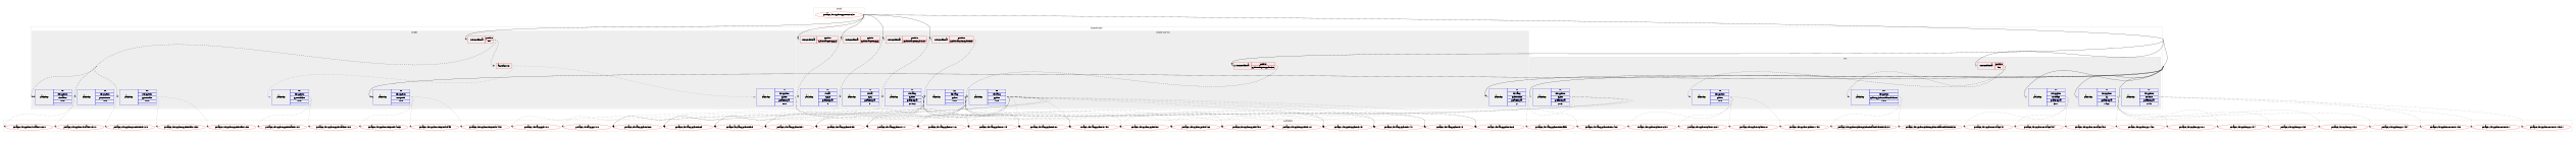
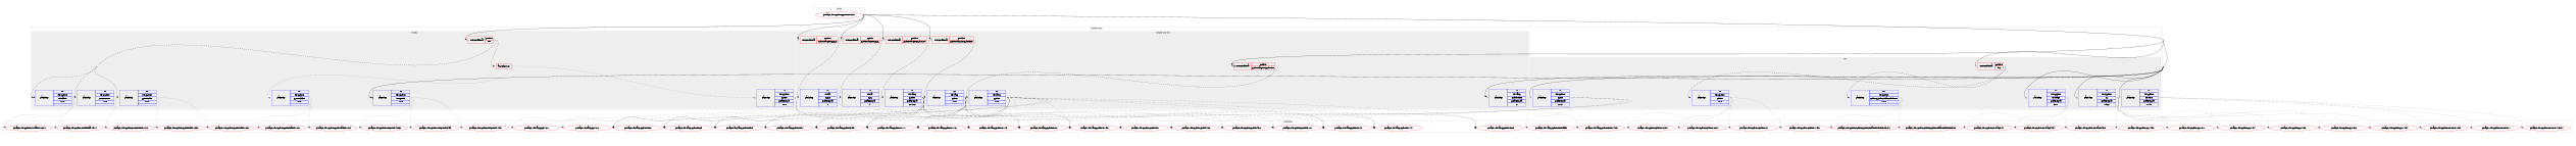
  digraph {
    compound=true
    concentrate=true
    fontname="DejaVu Serif"
    fontsize=10
    newrank=true
    rankdir=TB
    ranksep=1.5
    node [color=red fontname="DejaVu Serif" fontsize=10]
    edge [arrowhead=vee fontname="DejaVu Serif" headport=w style=dotted tailport=e weight=100]
    n1 [label="portage://dev-python/pytest-cov-2.3.1" width=4]
    n2 [color=blue label=<<TABLE BORDER="0" CELLBORDER="1" CELLSPACING="0" CELLPADDING="4" WIDTH="220"><TR><TD ROWSPAN="6" CELLPADDING="30">pack_dep</TD></TR><TR><TD WIDTH="110">no</TD></TR><TR><TD>dev-python</TD></TR><TR><TD>virtualenv</TD></TR><TR><TD>none</TD></TR><TR><TD></TD></TR></TABLE>> shape=none]
    n3 [color=blue label=<<TABLE BORDER="0" CELLBORDER="1" CELLSPACING="0" CELLPADDING="4" WIDTH="220"><TR><TD ROWSPAN="6" CELLPADDING="30">pack_dep</TD></TR><TR><TD WIDTH="110">no</TD></TR><TR><TD>dev-python</TD></TR><TR><TD>process-tests</TD></TR><TR><TD>none</TD></TR><TR><TD></TD></TR></TABLE>> shape=none]
    n4 [color=blue label=<<TABLE BORDER="0" CELLBORDER="1" CELLSPACING="0" CELLPADDING="4" WIDTH="220"><TR><TD ROWSPAN="6" CELLPADDING="30">pack_dep</TD></TR><TR><TD WIDTH="110">no</TD></TR><TR><TD>dev-python</TD></TR><TR><TD>pytest</TD></TR><TR><TD>greaterequal</TD></TR><TR><TD>2.8.0</TD></TR></TABLE>> shape=none]
    n5 [color=blue label=<<TABLE BORDER="0" CELLBORDER="1" CELLSPACING="0" CELLPADDING="4" WIDTH="220"><TR><TD ROWSPAN="6" CELLPADDING="30">pack_dep</TD></TR><TR><TD WIDTH="110">no</TD></TR><TR><TD>dev-python</TD></TR><TR><TD>pytest-cache</TD></TR><TR><TD>none</TD></TR><TR><TD></TD></TR></TABLE>> shape=none]
    n6 [label=<<TABLE BORDER="0" CELLBORDER="1" CELLSPACING="0" CELLPADDING="4"><TR><TD CELLPADDING="10">any_of_group</TD></TR></TABLE>> shape=none]
    n7 [color=blue label=<<TABLE BORDER="0" CELLBORDER="1" CELLSPACING="0" CELLPADDING="4" WIDTH="220"><TR><TD ROWSPAN="6" CELLPADDING="30">pack_dep</TD></TR><TR><TD WIDTH="110">no</TD></TR><TR><TD>dev-python</TD></TR><TR><TD>pytest-xdist</TD></TR><TR><TD>none</TD></TR><TR><TD></TD></TR></TABLE>> shape=none]
    n8 [label=<<TABLE BORDER="0" CELLBORDER="1" CELLSPACING="0" CELLPADDING="4"><TR><TD ROWSPAN="3" CELLPADDING="10">use_conditional</TD></TR><TR><TD>positive</TD></TR><TR><TD>test</TD></TR></TABLE>> shape=none]
    n9 [color=blue label=<<TABLE BORDER="0" CELLBORDER="1" CELLSPACING="0" CELLPADDING="4" WIDTH="220"><TR><TD ROWSPAN="6" CELLPADDING="30">pack_dep</TD></TR><TR><TD WIDTH="110">no</TD></TR><TR><TD>dev-python</TD></TR><TR><TD>setuptools</TD></TR><TR><TD>none</TD></TR><TR><TD></TD></TR></TABLE>> shape=none]
    n10 [color=blue label=<<TABLE BORDER="0" CELLBORDER="1" CELLSPACING="0" CELLPADDING="4" WIDTH="220"><TR><TD ROWSPAN="6" CELLPADDING="30">pack_dep</TD></TR><TR><TD WIDTH="110">no</TD></TR><TR><TD>virtual</TD></TR><TR><TD>pypy</TD></TR><TR><TD>greaterequal</TD></TR><TR><TD>5</TD></TR></TABLE>> shape=none]
    n11 [label=<<TABLE BORDER="0" CELLBORDER="1" CELLSPACING="0" CELLPADDING="4"><TR><TD ROWSPAN="3" CELLPADDING="10">use_conditional</TD></TR><TR><TD>positive</TD></TR><TR><TD>python_targets_pypy</TD></TR></TABLE>> shape=none]
    n12 [color=blue label=<<TABLE BORDER="0" CELLBORDER="1" CELLSPACING="0" CELLPADDING="4" WIDTH="220"><TR><TD ROWSPAN="6" CELLPADDING="30">pack_dep</TD></TR><TR><TD WIDTH="110">no</TD></TR><TR><TD>virtual</TD></TR><TR><TD>pypy3</TD></TR><TR><TD>greaterequal</TD></TR><TR><TD>5</TD></TR></TABLE>> shape=none]
    n13 [label=<<TABLE BORDER="0" CELLBORDER="1" CELLSPACING="0" CELLPADDING="4"><TR><TD ROWSPAN="3" CELLPADDING="10">use_conditional</TD></TR><TR><TD>positive</TD></TR><TR><TD>python_targets_pypy3</TD></TR></TABLE>> shape=none]
    n14 [color=blue label=<<TABLE BORDER="0" CELLBORDER="1" CELLSPACING="0" CELLPADDING="4" WIDTH="220"><TR><TD ROWSPAN="6" CELLPADDING="30">pack_dep</TD></TR><TR><TD WIDTH="110">no</TD></TR><TR><TD>dev-lang</TD></TR><TR><TD>python</TD></TR><TR><TD>greaterequal</TD></TR><TR><TD>2.7.5-r2</TD></TR></TABLE>> shape=none]
    n15 [label=<<TABLE BORDER="0" CELLBORDER="1" CELLSPACING="0" CELLPADDING="4"><TR><TD ROWSPAN="3" CELLPADDING="10">use_conditional</TD></TR><TR><TD>positive</TD></TR><TR><TD>python_targets_python2_7</TD></TR></TABLE>> shape=none]
    n16 [color=blue label=<<TABLE BORDER="0" CELLBORDER="1" CELLSPACING="0" CELLPADDING="4" WIDTH="220"><TR><TD ROWSPAN="6" CELLPADDING="30">pack_dep</TD></TR><TR><TD WIDTH="110">no</TD></TR><TR><TD>dev-lang</TD></TR><TR><TD>python</TD></TR><TR><TD>none</TD></TR><TR><TD></TD></TR></TABLE>> shape=none]
    n17 [label=<<TABLE BORDER="0" CELLBORDER="1" CELLSPACING="0" CELLPADDING="4"><TR><TD ROWSPAN="3" CELLPADDING="10">use_conditional</TD></TR><TR><TD>positive</TD></TR><TR><TD>python_targets_python3_5</TD></TR></TABLE>> shape=none]
    n18 [color=blue label=<<TABLE BORDER="0" CELLBORDER="1" CELLSPACING="0" CELLPADDING="4" WIDTH="220"><TR><TD ROWSPAN="6" CELLPADDING="30">pack_dep</TD></TR><TR><TD WIDTH="110">no</TD></TR><TR><TD>dev-lang</TD></TR><TR><TD>python</TD></TR><TR><TD>none</TD></TR><TR><TD></TD></TR></TABLE>> shape=none]
    n19 [label=<<TABLE BORDER="0" CELLBORDER="1" CELLSPACING="0" CELLPADDING="4"><TR><TD ROWSPAN="3" CELLPADDING="10">use_conditional</TD></TR><TR><TD>positive</TD></TR><TR><TD>python_targets_python3_6</TD></TR></TABLE>> shape=none]
    n20 [color=blue label=<<TABLE BORDER="0" CELLBORDER="1" CELLSPACING="0" CELLPADDING="4" WIDTH="220"><TR><TD ROWSPAN="6" CELLPADDING="30">pack_dep</TD></TR><TR><TD WIDTH="110">no</TD></TR><TR><TD>dev-lang</TD></TR><TR><TD>python-exec</TD></TR><TR><TD>greaterequal</TD></TR><TR><TD>2</TD></TR></TABLE>> shape=none]
    n21 [color=blue label=<<TABLE BORDER="0" CELLBORDER="1" CELLSPACING="0" CELLPADDING="4" WIDTH="220"><TR><TD ROWSPAN="6" CELLPADDING="30">pack_dep</TD></TR><TR><TD WIDTH="110">no</TD></TR><TR><TD>dev-python</TD></TR><TR><TD>sphinx</TD></TR><TR><TD>none</TD></TR><TR><TD></TD></TR></TABLE>> shape=none]
    n22 [color=blue label=<<TABLE BORDER="0" CELLBORDER="1" CELLSPACING="0" CELLPADDING="4" WIDTH="220"><TR><TD ROWSPAN="6" CELLPADDING="30">pack_dep</TD></TR><TR><TD WIDTH="110">no</TD></TR><TR><TD>dev-python</TD></TR><TR><TD>sphinx-py3doc-enhanced-theme</TD></TR><TR><TD>none</TD></TR><TR><TD></TD></TR></TABLE>> shape=none]
    n23 [label=<<TABLE BORDER="0" CELLBORDER="1" CELLSPACING="0" CELLPADDING="4"><TR><TD ROWSPAN="3" CELLPADDING="10">use_conditional</TD></TR><TR><TD>positive</TD></TR><TR><TD>doc</TD></TR></TABLE>> shape=none]
    n24 [color=blue label=<<TABLE BORDER="0" CELLBORDER="1" CELLSPACING="0" CELLPADDING="4" WIDTH="220"><TR><TD ROWSPAN="6" CELLPADDING="30">pack_dep</TD></TR><TR><TD WIDTH="110">no</TD></TR><TR><TD>dev-python</TD></TR><TR><TD>cov-core</TD></TR><TR><TD>greaterequal</TD></TR><TR><TD>1.14.0</TD></TR></TABLE>> shape=none]
    n25 [color=blue label=<<TABLE BORDER="0" CELLBORDER="1" CELLSPACING="0" CELLPADDING="4" WIDTH="220"><TR><TD ROWSPAN="6" CELLPADDING="30">pack_dep</TD></TR><TR><TD WIDTH="110">no</TD></TR><TR><TD>dev-python</TD></TR><TR><TD>coverage</TD></TR><TR><TD>greaterequal</TD></TR><TR><TD>3.7.1</TD></TR></TABLE>> shape=none]
    n26 [color=blue label=<<TABLE BORDER="0" CELLBORDER="1" CELLSPACING="0" CELLPADDING="4" WIDTH="220"><TR><TD ROWSPAN="6" CELLPADDING="30">pack_dep</TD></TR><TR><TD WIDTH="110">no</TD></TR><TR><TD>dev-python</TD></TR><TR><TD>py</TD></TR><TR><TD>greaterequal</TD></TR><TR><TD>1.4.22</TD></TR></TABLE>> shape=none]
    n27 [color=blue label=<<TABLE BORDER="0" CELLBORDER="1" CELLSPACING="0" CELLPADDING="4" WIDTH="220"><TR><TD ROWSPAN="6" CELLPADDING="30">pack_dep</TD></TR><TR><TD WIDTH="110">no</TD></TR><TR><TD>dev-python</TD></TR><TR><TD>pytest</TD></TR><TR><TD>greaterequal</TD></TR><TR><TD>2.7.3</TD></TR></TABLE>> shape=none]
-   n28 [label="portage://dev-python/virtualenv-15.1.0" width=4]
+   n28 [label="portage://dev-python/conditional-15.1.0" width=4]
    n29 [label="portage://dev-python/virtualenv-16.0.0" width=4]
    n30 [label="portage://dev-python/process-tests-1.2.0" width=4]
    n31 [label="portage://dev-python/pytest-3.10.1" width=4]
    n32 [label="portage://dev-python/pytest-4.5.0" width=4]
    n33 [label="portage://dev-python/pytest-4.6.6" width=4]
    n34 [label="portage://dev-python/pytest-5.0.1" width=4]
    n35 [label="portage://dev-python/pytest-cache-1.0-r1" width=4]
    n36 [label="portage://dev-python/pytest-cache-1.0-r2" width=4]
    n37 [label="portage://dev-python/pytest-xdist-1.23.2" width=4]
    n38 [label="portage://use-python/pytest-xdist-1.28.0" width=4]
    n39 [label="portage://dev-python/setuptools-40.6.3" width=4]
    n40 [label="portage://dev-python/setuptools-41.5.1" width=4]
    n41 [label="portage://dev-python/setuptools-9499" width=4]
    n42 [label="portage://virtual/pypy-7.2.0" width=4]
    n43 [label="portage://virtual/pypy3-7.2.0" width=4]
    n44 [label="portage://dev-lang/python-2.7.15" width=4]
    n45 [label="portage://dev-lang/python-2.7.16" width=4]
    n46 [label="portage://dev-lang/python-2.7.17" width=4]
    n47 [label="portage://dev-lang/python-3.5.5" width=4]
    n48 [label="portage://dev-lang/python-3.5.7" width=4]
    n49 [label="portage://any-lang/python-3.5.9" width=4]
    n50 [label="portage://dev-lang/python-3.6.5" width=4]
    n51 [label="portage://dev-lang/python-3.6.8" width=4]
    n52 [label="portage://dev-lang/python-3.6.9" width=4]
-   n53 [label="portage://dev-lang/python-3.7.3" width=4]
    n54 [label="portage://dev-lang/python-3.7.4-r1" width=4]
-   n55 [label="portage://dev-pytest/python-3.7.5" width=4]
+   n55 [label="portage://dev-lang/python-3.7.5" width=4]
    n56 [label="portage://dev-lang/python-3.7.5-r1" width=4]
    n57 [label="portage://dev-lang/python-3.8.0" width=4]
    n58 [label="portage://dev-lang/python-exec-2.4.6-r1" width=4]
    n59 [label="portage://dev-lang/python-exec-9999" width=4]
    n60 [label="portage://dev-python/sphinx-1.2.2-r1" width=4]
    n61 [label="portage://dev-python/sphinx-1.2.3-r1" width=4]
    n62 [label="portage://dev-python/sphinx-1.7.5-r1" width=4]
    n63 [label="portage://dev-python/sphinx-2.0.1" width=4]
    n64 [label="portage://dev-python/sphinx-py3doc-enhanced-theme-2.3.2" width=4]
    n65 [label="portage://dev-python/sphinx-py3doc-enhanced-theme-2.3.2-r1" width=4]
    n66 [label="portage://dev-python/cov-core-1.15.0" width=4]
    n67 [label="portage://dev-python/cov-core-1.15.0-r1" width=4]
    n68 [label="portage://dev-python/cov-core-1.7" width=4]
    n69 [label="portage://dev-python/coverage-4.2" width=4]
    n70 [label="portage://dev-python/coverage-4.5.2" width=4]
    n71 [label="portage://dev-python/coverage-4.5.4" width=4]
    n72 [label="portage://dev-python/py-1.4.30" width=4]
    n73 [label="portage://dev-python/py-1.4.34" width=4]
    n74 [label="portage://dev-python/py-1.5.2" width=4]
    n75 [label="portage://dev-python/py-1.5.3" width=4]
    n76 [label="portage://dev-python/py-1.5.4" width=4]
    n77 [label="portage://dev-python/py-1.8.0" width=4]
    subgraph cluster_1 {
      color=gray
      label=<<i>ebuild</i>>
      rank=same
      n1
    }
    subgraph cluster_2 {
      color=gray
      label=<<i>dependencies</i>>
      subgraph cluster_3 {
        color=gray
        fillcolor="#eeeeee"
        label=<<i>compile</i>>
        style=filled
        subgraph sub_4 {
          color=gray
          fillcolor="#eeeeee"
          label=<<i>compile</i>>
          style=filled
          n8
          subgraph sub_5 {
            color=gray
            fillcolor="#eeeeee"
            label=<<i>compile</i>>
            style=filled
            n2
          }
          subgraph sub_6 {
            color=gray
            fillcolor="#eeeeee"
            label=<<i>compile</i>>
            style=filled
            n3
          }
          subgraph sub_7 {
            color=gray
            fillcolor="#eeeeee"
            label=<<i>compile</i>>
            style=filled
            n6
            subgraph sub_8 {
              color=gray
              fillcolor="#eeeeee"
              label=<<i>compile</i>>
              style=filled
              n4
            }
            subgraph sub_9 {
              color=gray
              fillcolor="#eeeeee"
              label=<<i>compile</i>>
              style=filled
              n5
            }
          }
          subgraph sub_10 {
            color=gray
            fillcolor="#eeeeee"
            label=<<i>compile</i>>
            style=filled
            n7
          }
        }
        subgraph sub_11 {
          color=gray
          fillcolor="#eeeeee"
          label=<<i>compile</i>>
          style=filled
          n9
        }
      }
      subgraph cluster_12 {
        color=gray
        fillcolor="#eeeeee"
        label=<<i>compile and run</i>>
        style=filled
        subgraph sub_13 {
          color=gray
          fillcolor="#eeeeee"
          label=<<i>compile and run</i>>
          style=filled
          n11
          subgraph sub_14 {
            color=gray
            fillcolor="#eeeeee"
            label=<<i>compile and run</i>>
            style=filled
            n10
          }
        }
        subgraph sub_15 {
          color=gray
          fillcolor="#eeeeee"
          label=<<i>compile and run</i>>
          style=filled
          n13
          subgraph sub_16 {
            color=gray
            fillcolor="#eeeeee"
            label=<<i>compile and run</i>>
            style=filled
            n12
          }
        }
        subgraph sub_17 {
          color=gray
          fillcolor="#eeeeee"
          label=<<i>compile and run</i>>
          style=filled
          n15
          subgraph sub_18 {
            color=gray
            fillcolor="#eeeeee"
            label=<<i>compile and run</i>>
            style=filled
            n14
          }
        }
        subgraph sub_19 {
          color=gray
          fillcolor="#eeeeee"
          label=<<i>compile and run</i>>
          style=filled
          n17
          subgraph sub_20 {
            color=gray
            fillcolor="#eeeeee"
            label=<<i>compile and run</i>>
            style=filled
            n16
          }
        }
        subgraph sub_21 {
          color=gray
          fillcolor="#eeeeee"
          label=<<i>compile and run</i>>
          style=filled
          n19
          subgraph sub_22 {
            color=gray
            fillcolor="#eeeeee"
            label=<<i>compile and run</i>>
            style=filled
            n18
          }
        }
        subgraph sub_23 {
          color=gray
          fillcolor="#eeeeee"
          label=<<i>compile and run</i>>
          style=filled
          n20
        }
      }
      subgraph cluster_24 {
        color=gray
        fillcolor="#eeeeee"
        label=<<i>run</i>>
        style=filled
        subgraph sub_25 {
          color=gray
          fillcolor="#eeeeee"
          label=<<i>run</i>>
          style=filled
          n23
          subgraph sub_26 {
            color=gray
            fillcolor="#eeeeee"
            label=<<i>run</i>>
            style=filled
            n21
          }
          subgraph sub_27 {
            color=gray
            fillcolor="#eeeeee"
            label=<<i>run</i>>
            style=filled
            n22
          }
        }
        subgraph sub_28 {
          color=gray
          fillcolor="#eeeeee"
          label=<<i>run</i>>
          style=filled
          n24
        }
        subgraph sub_29 {
          color=gray
          fillcolor="#eeeeee"
          label=<<i>run</i>>
          style=filled
          n25
        }
        subgraph sub_30 {
          color=gray
          fillcolor="#eeeeee"
          label=<<i>run</i>>
          style=filled
          n26
        }
        subgraph sub_31 {
          color=gray
          fillcolor="#eeeeee"
          label=<<i>run</i>>
          style=filled
          n27
        }
      }
    }
    subgraph cluster_32 {
      color=gray
      label=<<i>candidates</i>>
      rank=same
      subgraph sub_33 {
        color=black
        label=<<i>candidates</i>>
        nodesep=1
        rank=same
        n28
        n29
      }
      subgraph sub_34 {
        color=black
        label=<<i>candidates</i>>
        nodesep=1
        rank=same
        n30
      }
      subgraph sub_35 {
        color=black
        label=<<i>candidates</i>>
        nodesep=1
        rank=same
        n31
        n32
        n33
        n34
      }
      subgraph sub_36 {
        color=black
        label=<<i>candidates</i>>
        nodesep=1
        rank=same
        n35
        n36
      }
      subgraph sub_37 {
        color=black
        label=<<i>candidates</i>>
        nodesep=1
        rank=same
        n37
        n38
      }
      subgraph sub_38 {
        color=black
        label=<<i>candidates</i>>
        nodesep=1
        rank=same
        n39
        n40
        n41
      }
      subgraph sub_39 {
        color=black
        label=<<i>candidates</i>>
        nodesep=1
        rank=same
        n42
      }
      subgraph sub_40 {
        color=black
        label=<<i>candidates</i>>
        nodesep=1
        rank=same
        n43
      }
      subgraph sub_41 {
        color=black
        label=<<i>candidates</i>>
        nodesep=1
        rank=same
        n44
        n45
        n46
        n47
        n48
        n49
        n50
        n51
        n52
-       n53
        n54
        n55
        n56
        n57
      }
      subgraph sub_42 {
        color=black
        label=<<i>candidates</i>>
        nodesep=1
        rank=same
        n44
        n45
        n46
        n47
        n48
        n49
        n50
        n51
        n52
-       n53
        n54
        n55
        n56
        n57
      }
      subgraph sub_43 {
        color=black
        label=<<i>candidates</i>>
        nodesep=1
        rank=same
        n44
        n45
        n46
        n47
        n48
        n49
        n50
        n51
        n52
-       n53
        n54
        n55
        n56
        n57
      }
      subgraph sub_44 {
        color=black
        label=<<i>candidates</i>>
        nodesep=1
        rank=same
        n58
        n59
      }
      subgraph sub_45 {
        color=black
        label=<<i>candidates</i>>
        nodesep=1
        rank=same
        n60
        n61
        n62
        n63
      }
      subgraph sub_46 {
        color=black
        label=<<i>candidates</i>>
        nodesep=1
        rank=same
        n64
        n65
      }
      subgraph sub_47 {
        color=black
        label=<<i>candidates</i>>
        nodesep=1
        rank=same
        n66
        n67
        n68
      }
      subgraph sub_48 {
        color=black
        label=<<i>candidates</i>>
        nodesep=1
        rank=same
        n69
        n70
        n71
      }
      subgraph sub_49 {
        color=black
        label=<<i>candidates</i>>
        nodesep=1
        rank=same
        n72
        n73
        n74
        n75
        n76
        n77
      }
      subgraph sub_50 {
        color=black
        label=<<i>candidates</i>>
        nodesep=1
        rank=same
        n31
        n32
        n33
        n34
      }
    }
    n1 -> n8 [style=solid weight=20]
    n1 -> n9 [style=solid weight=20]
    n1 -> n11 [arrowhead=odotvee style=solid weight=20]
    n1 -> n13 [arrowhead=odotvee style=solid weight=20]
    n1 -> n15 [arrowhead=odotvee style=solid weight=20]
    n1 -> n17 [arrowhead=odotvee style=solid weight=20]
    n1 -> n19 [arrowhead=odotvee style=solid weight=20]
    n1 -> n20 [arrowhead=odotvee style=solid weight=20]
    n1 -> n23 [arrowhead=odot style=solid weight=20]
    n1 -> n24 [arrowhead=odot style=solid weight=20]
    n1 -> n25 [arrowhead=odot style=solid weight=20]
    n1 -> n26 [arrowhead=odot style=solid weight=20]
    n1 -> n27 [arrowhead=odot style=solid weight=20]
    n2 -> n28
    n2 -> n29
    n3 -> n30
    n4 -> n31
    n4 -> n32
    n4 -> n33
    n4 -> n34
    n5 -> n35
    n5 -> n36
    n6 -> n4 [arrowhead=oinv weight=20]
    n6 -> n5 [arrowhead=oinv weight=20]
    n7 -> n37
    n7 -> n38
    n8 -> n2 [style=dashed weight=20]
    n8 -> n3 [style=dashed weight=20]
    n8 -> n6 [style=dashed weight=20]
    n8 -> n7 [style=dashed weight=20]
    n9 -> n39
    n9 -> n40
    n9 -> n41
    n10 -> n42
    n11 -> n10 [style=dashed weight=20]
    n12 -> n43
    n13 -> n12 [style=dashed weight=20]
    n14 -> n44
    n14 -> n45
    n14 -> n46
    n14 -> n47
    n14 -> n48
    n14 -> n49
    n14 -> n50
    n14 -> n51
    n14 -> n52
-   n14 -> n53
    n14 -> n54
    n14 -> n55
    n14 -> n56
    n14 -> n57
    n15 -> n14 [style=dashed weight=20]
    n16 -> n44
    n16 -> n45
    n16 -> n46
    n16 -> n47
    n16 -> n48
    n16 -> n49
    n16 -> n50
    n16 -> n51
    n16 -> n52
-   n16 -> n53
    n16 -> n54
    n16 -> n55
    n16 -> n56
    n16 -> n57
    n17 -> n16 [style=dashed weight=20]
    n18 -> n44
    n18 -> n45
    n18 -> n46
    n18 -> n47
    n18 -> n48
    n18 -> n49
    n18 -> n50
    n18 -> n51
    n18 -> n52
-   n18 -> n53
    n18 -> n54
    n18 -> n55
    n18 -> n56
    n18 -> n57
    n19 -> n18 [style=dashed weight=20]
    n20 -> n58
    n20 -> n59
    n21 -> n60
    n21 -> n61
    n21 -> n62
    n21 -> n63
    n22 -> n64
    n22 -> n65
    n23 -> n21 [style=dashed weight=20]
    n23 -> n22 [style=dashed weight=20]
    n24 -> n66
    n24 -> n67
    n24 -> n68
    n25 -> n69
    n25 -> n70
    n25 -> n71
    n26 -> n72
    n26 -> n73
    n26 -> n74
    n26 -> n75
    n26 -> n76
    n26 -> n77
    n27 -> n31
    n27 -> n32
    n27 -> n33
    n27 -> n34
  }
